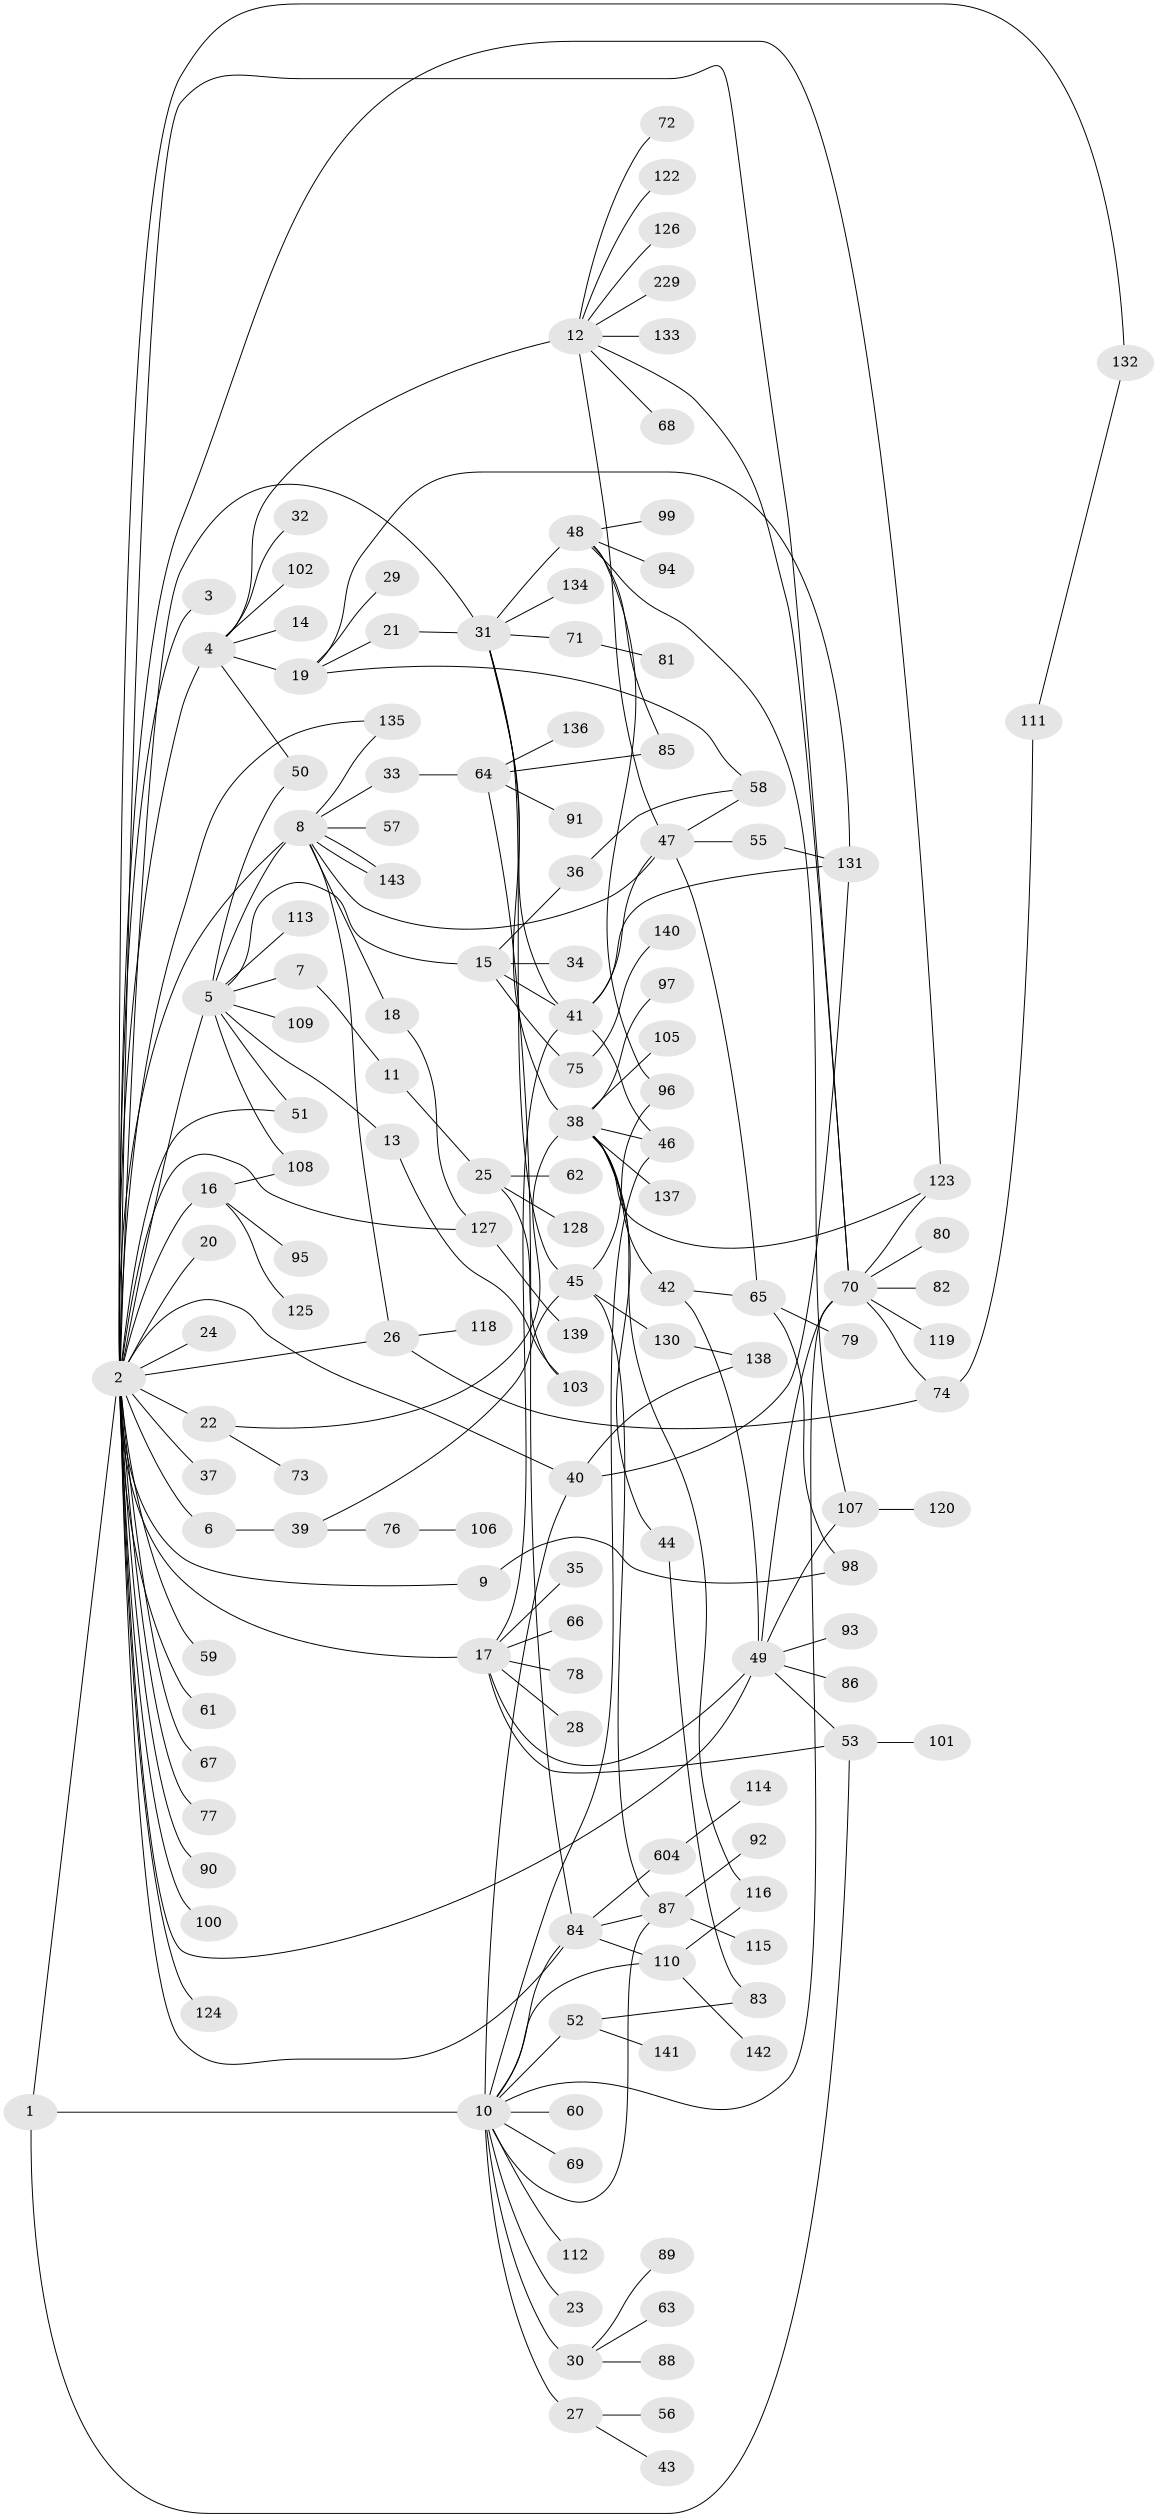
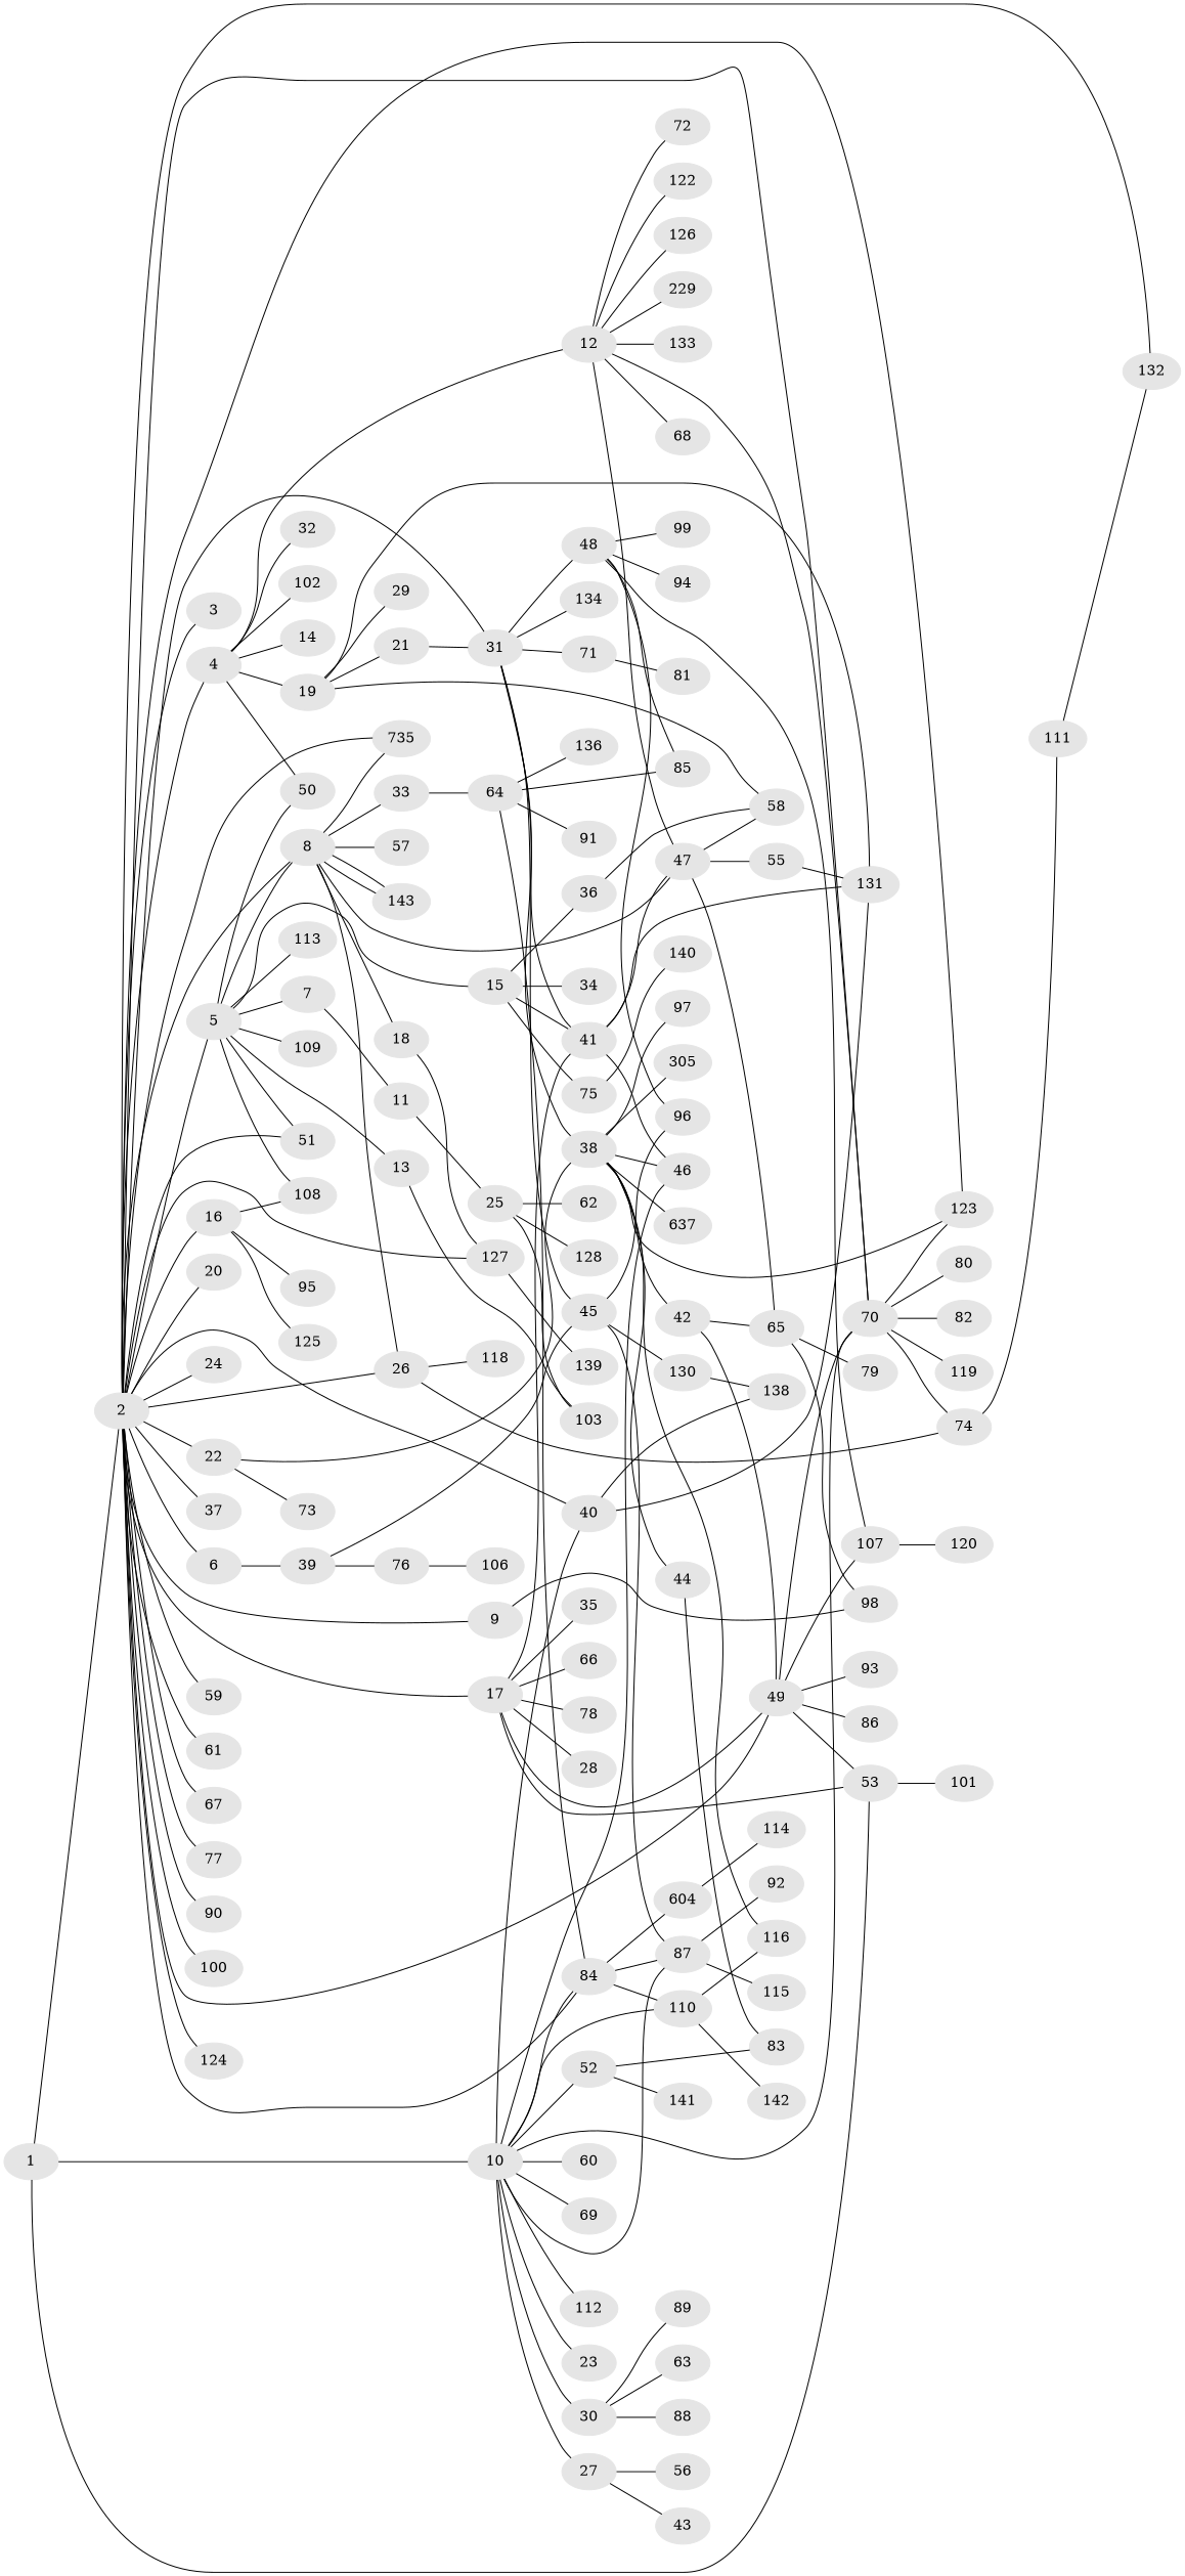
  graph {
    rankdir=LR
    node [color=gray90 style=filled]
    1
    2
    10
    53
    3
    4
    5
    6
    8
    9
    16
    17
    20
    22
    24
    26
    31
    37
    40
    49
    51
    59
    61
    67
    70
    77
    84
    90
    100
    123
    124
    127
    132
-   135
+   135 [label=735]
    23
    27
    30
    46
    52
    60
    69
    87
    110
    112
    101
    12
    14
    19
    32
    50
    102
    108
    7
    13
    15
    109
    113
    39
    18
    33
    47
    57
    143
    98
    95
    125
    41
    28
    35
    66
    78
    38
    73
    74
    118
    45
    48
    71
    134
    131
    138
    107
    86
    93
    80
    82
    119
    n88 [label=604]
    139
    68
    72
    122
    126
    n94 [label=229]
    133
    21
    29
    58
    11
    103
    34
    36
    75
    76
    25
    64
    65
    55
    43
    56
    63
    88
    89
    83
    141
    92
    115
    116
    142
    62
    128
    140
    42
    44
    97
-   105
-   137
+   105 [label=305]
+   137 [label=637]
    111
    96
    130
    85
    94
    99
    81
    91
    136
    106
    79
    120
    114
    1 -- 2
    1 -- 10
    1 -- 53
    2 -- 3
    2 -- 4
    2 -- 5
    2 -- 6
    2 -- 8
    2 -- 9
    2 -- 16
    2 -- 17
    2 -- 20
    2 -- 22
    2 -- 24
    2 -- 26
    2 -- 31
    2 -- 37
    2 -- 40
    2 -- 49
    2 -- 51
    2 -- 59
    2 -- 61
    2 -- 67
    2 -- 70
    2 -- 77
    2 -- 84
    2 -- 90
    2 -- 100
    2 -- 123
    2 -- 124
    2 -- 127
    2 -- 132
    2 -- 135
    10 -- 40
    10 -- 70
    10 -- 84
    10 -- 23
    10 -- 27
    10 -- 30
    10 -- 46
    10 -- 52
    10 -- 60
    10 -- 69
    10 -- 87
    10 -- 110
    10 -- 112
    53 -- 101
    4 -- 12
    4 -- 14
    4 -- 19
    4 -- 32
    4 -- 50
    4 -- 102
    5 -- 8
    5 -- 51
    5 -- 50
    5 -- 108
    5 -- 7
    5 -- 13
    5 -- 15
    5 -- 109
    5 -- 113
    6 -- 39
    8 -- 26
    8 -- 135
    8 -- 18
    8 -- 33
    8 -- 47
    8 -- 57
    8 -- 143
    8 -- 143
    9 -- 98
    16 -- 108
    16 -- 95
    16 -- 125
    17 -- 53
    17 -- 49
    17 -- 41
    17 -- 28
    17 -- 35
    17 -- 66
    17 -- 78
    22 -- 38
    22 -- 73
    26 -- 74
    26 -- 118
    31 -- 41
    31 -- 38
    31 -- 45
    31 -- 48
    31 -- 71
    31 -- 134
    40 -- 131
    40 -- 138
    49 -- 53
    49 -- 70
    49 -- 107
    49 -- 86
    49 -- 93
    70 -- 123
    70 -- 74
    70 -- 80
    70 -- 82
    70 -- 119
    84 -- 87
    84 -- 110
    84 -- n88
    127 -- 139
    27 -- 43
    27 -- 56
    30 -- 63
    30 -- 88
    30 -- 89
    52 -- 83
    52 -- 141
    87 -- 92
    87 -- 115
    110 -- 116
    110 -- 142
    12 -- 70
    12 -- 47
    12 -- 68
    12 -- 72
    12 -- 122
    12 -- 126
    12 -- n94
    12 -- 133
    19 -- 131
    19 -- 21
    19 -- 29
    19 -- 58
    7 -- 11
    13 -- 103
    15 -- 41
    15 -- 34
    15 -- 36
    15 -- 75
    39 -- 45
    39 -- 76
    18 -- 127
    33 -- 64
    47 -- 58
    47 -- 65
    47 -- 55
    41 -- 46
    41 -- 47
    41 -- 131
    38 -- 123
    38 -- 46
    38 -- 116
    38 -- 42
    38 -- 44
    38 -- 97
    38 -- 105
    38 -- 137
    74 -- 111
    45 -- 87
    45 -- 96
    45 -- 130
    48 -- 107
    48 -- 96
    48 -- 85
    48 -- 94
    48 -- 99
    71 -- 81
    107 -- 120
    n88 -- 114
    21 -- 31
    11 -- 25
    36 -- 58
    75 -- 140
    76 -- 106
    25 -- 103
    25 -- 62
    25 -- 128
    64 -- 84
    64 -- 85
    64 -- 91
    64 -- 136
    65 -- 98
    65 -- 79
    55 -- 131
    42 -- 49
    42 -- 65
    44 -- 83
    111 -- 132
    130 -- 138
  }
